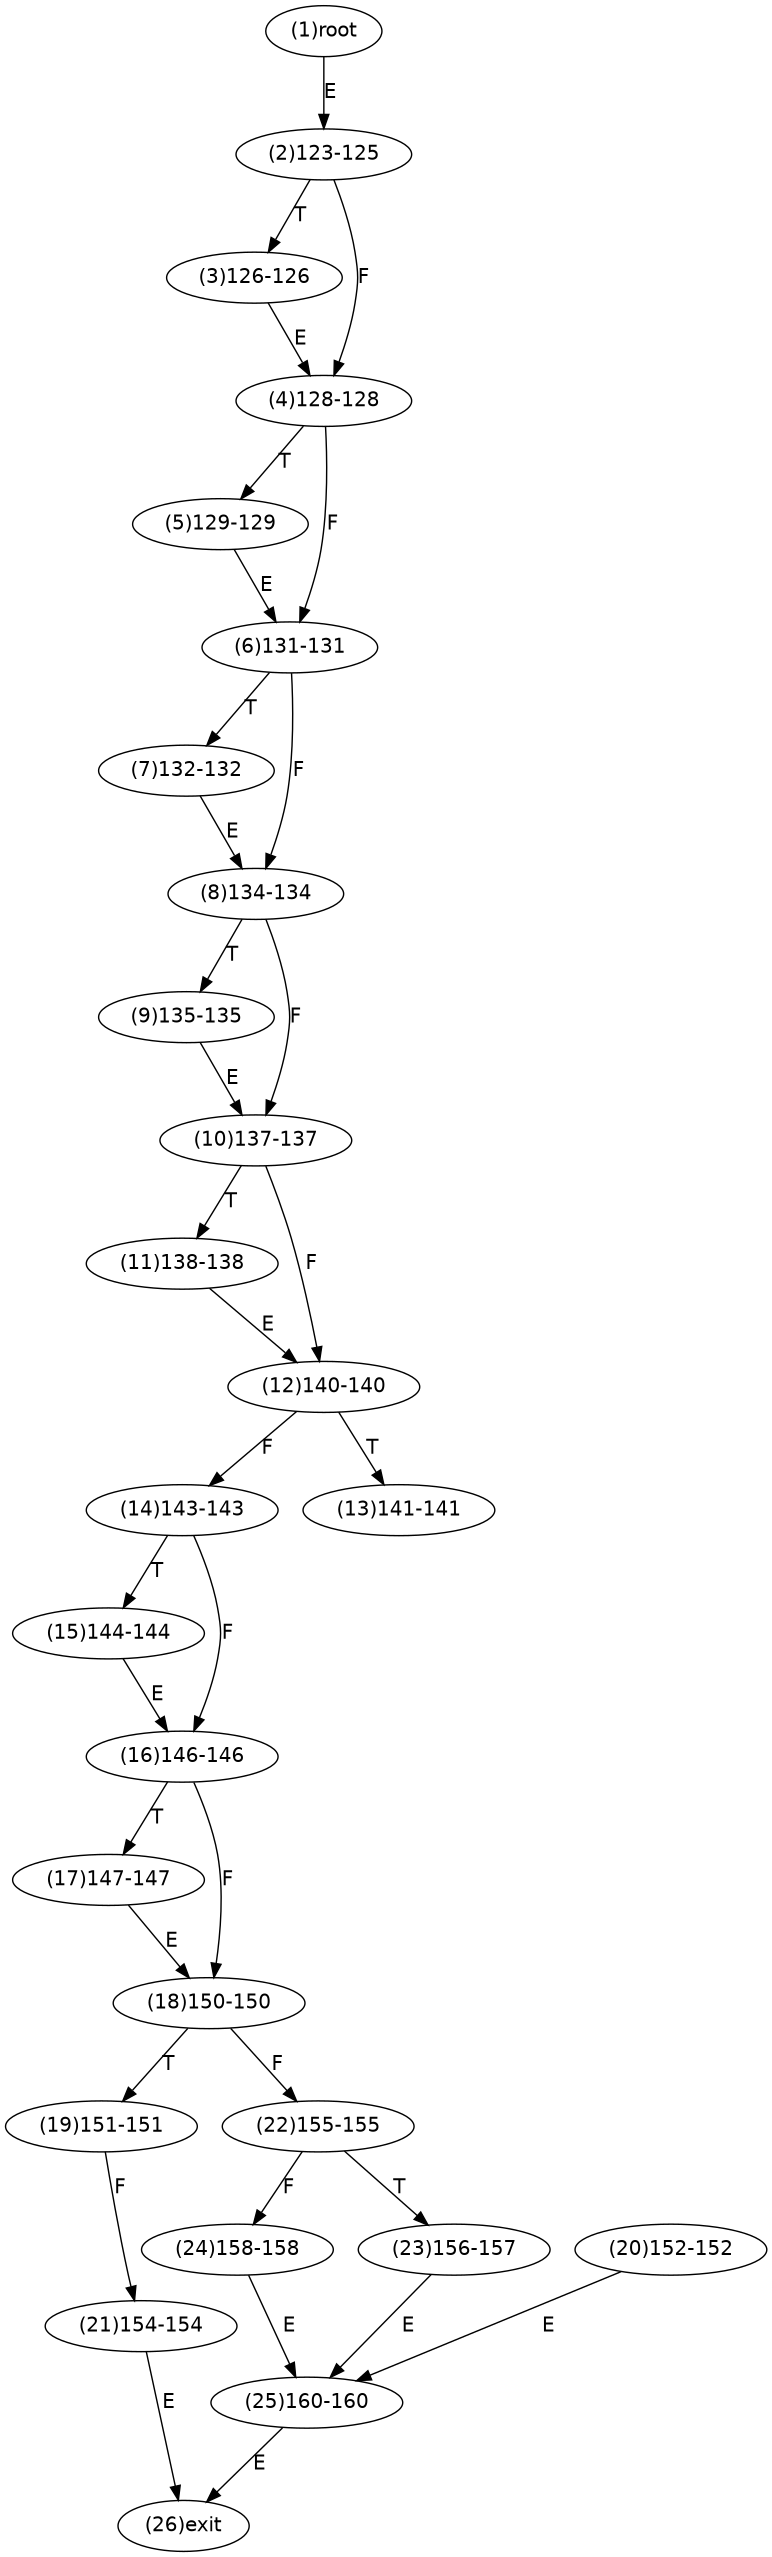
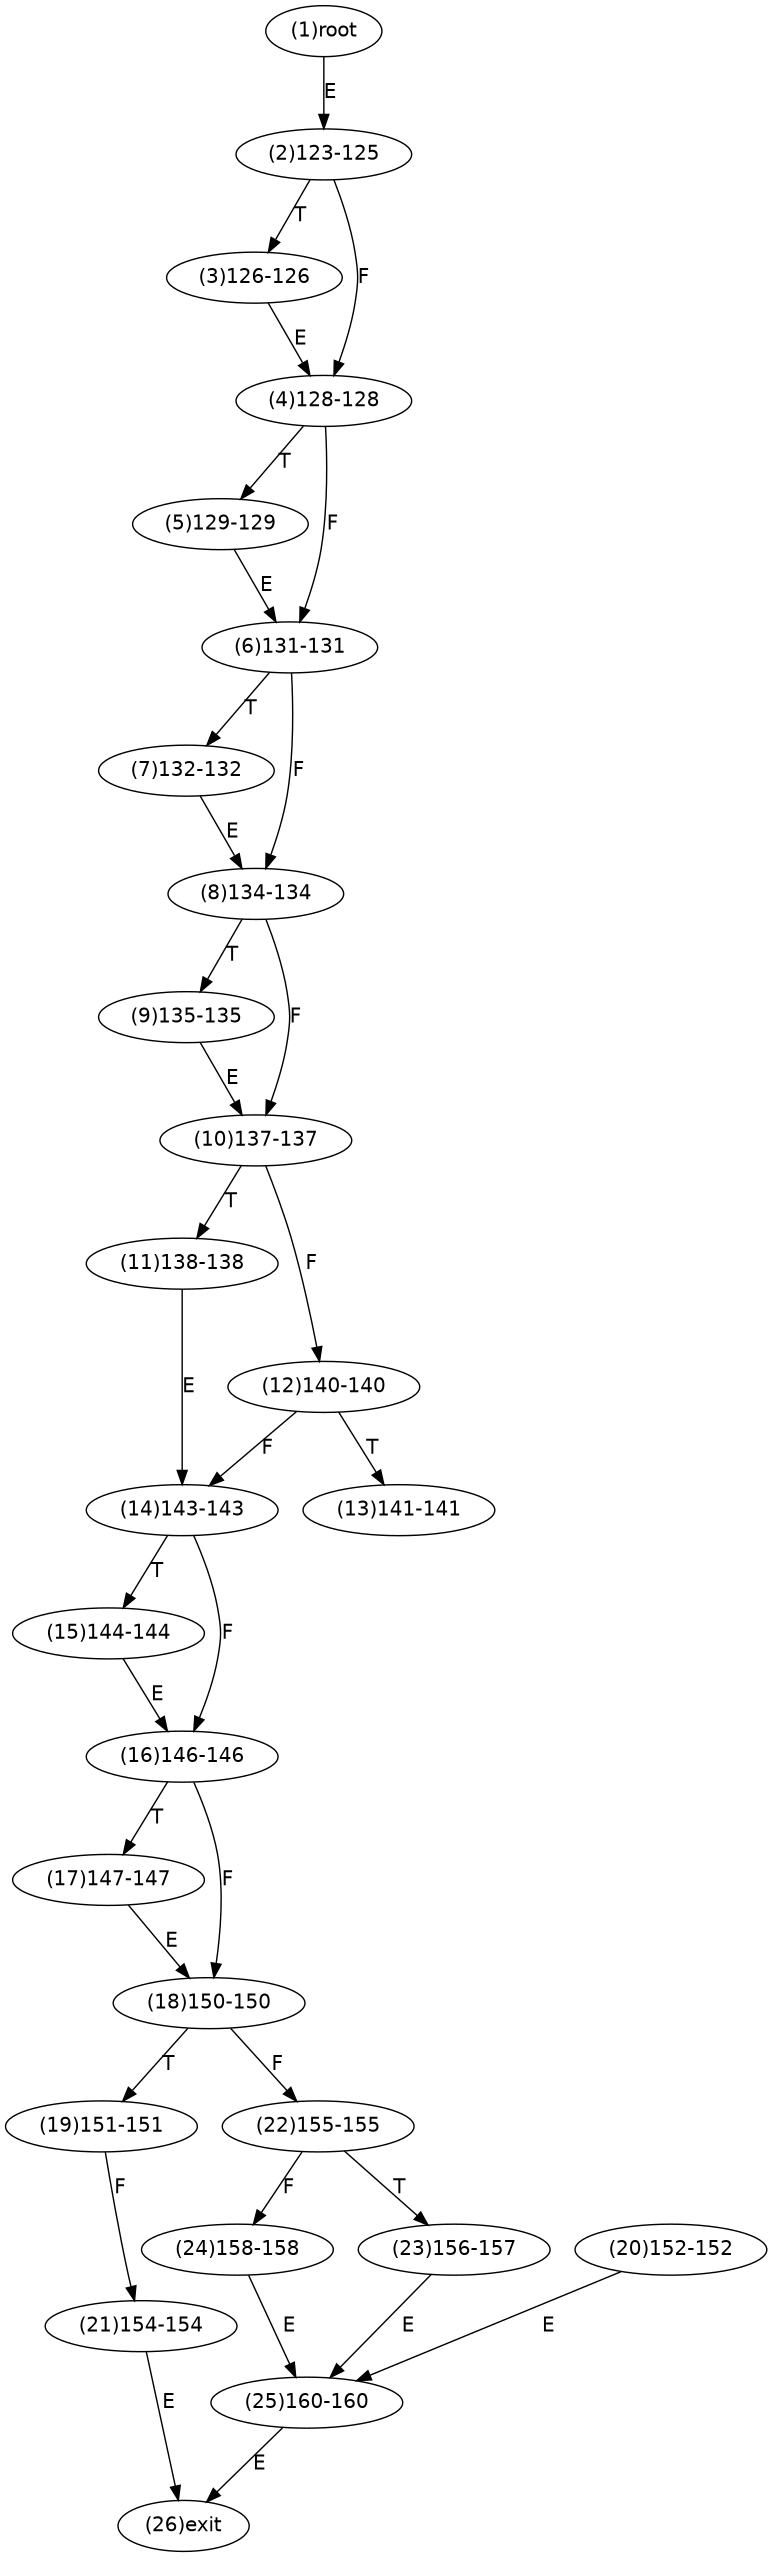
  digraph {
    fontname="DejaVu Sans"
    node [fontname="DejaVu Sans"]
    edge [fontname="DejaVu Sans"]
    n1 [label="(1)root"]
    n2 [label="(2)123-125"]
    n3 [label="(3)126-126"]
    n4 [label="(4)128-128"]
    n5 [label="(5)129-129"]
    n6 [label="(6)131-131"]
    n7 [label="(7)132-132"]
    n8 [label="(8)134-134"]
    n9 [label="(9)135-135"]
    n10 [label="(10)137-137"]
    n11 [label="(11)138-138"]
    n12 [label="(12)140-140"]
    n13 [label="(13)141-141"]
    n14 [label="(14)143-143"]
    n15 [label="(15)144-144"]
    n16 [label="(16)146-146"]
    n17 [label="(17)147-147"]
    n18 [label="(18)150-150"]
    n19 [label="(19)151-151"]
    n20 [label="(22)155-155"]
    n21 [label="(21)154-154"]
    n22 [label="(26)exit"]
    n23 [label="(20)152-152"]
    n24 [label="(25)160-160"]
    n25 [label="(23)156-157"]
    n26 [label="(24)158-158"]
    n1 -> n2 [label=E]
    n2 -> n3 [label=T]
    n2 -> n4 [label=F]
    n3 -> n4 [label=E]
    n4 -> n5 [label=T]
    n4 -> n6 [label=F]
    n5 -> n6 [label=E]
    n6 -> n7 [label=T]
    n6 -> n8 [label=F]
    n7 -> n8 [label=E]
    n8 -> n9 [label=T]
    n8 -> n10 [label=F]
    n9 -> n10 [label=E]
    n10 -> n11 [label=T]
    n10 -> n12 [label=F]
-   n11 -> n12 [label=E]
+   n11 -> n14 [label=E]
    n12 -> n13 [label=T]
    n12 -> n14 [label=F]
    n14 -> n15 [label=T]
    n14 -> n16 [label=F]
    n15 -> n16 [label=E]
    n16 -> n17 [label=T]
    n16 -> n18 [label=F]
    n17 -> n18 [label=E]
    n18 -> n19 [label=T]
    n18 -> n20 [label=F]
    n19 -> n21 [label=F]
    n20 -> n25 [label=T]
    n20 -> n26 [label=F]
    n21 -> n22 [label=E]
    n23 -> n24 [label=E]
    n24 -> n22 [label=E]
    n25 -> n24 [label=E]
    n26 -> n24 [label=E]
  }
